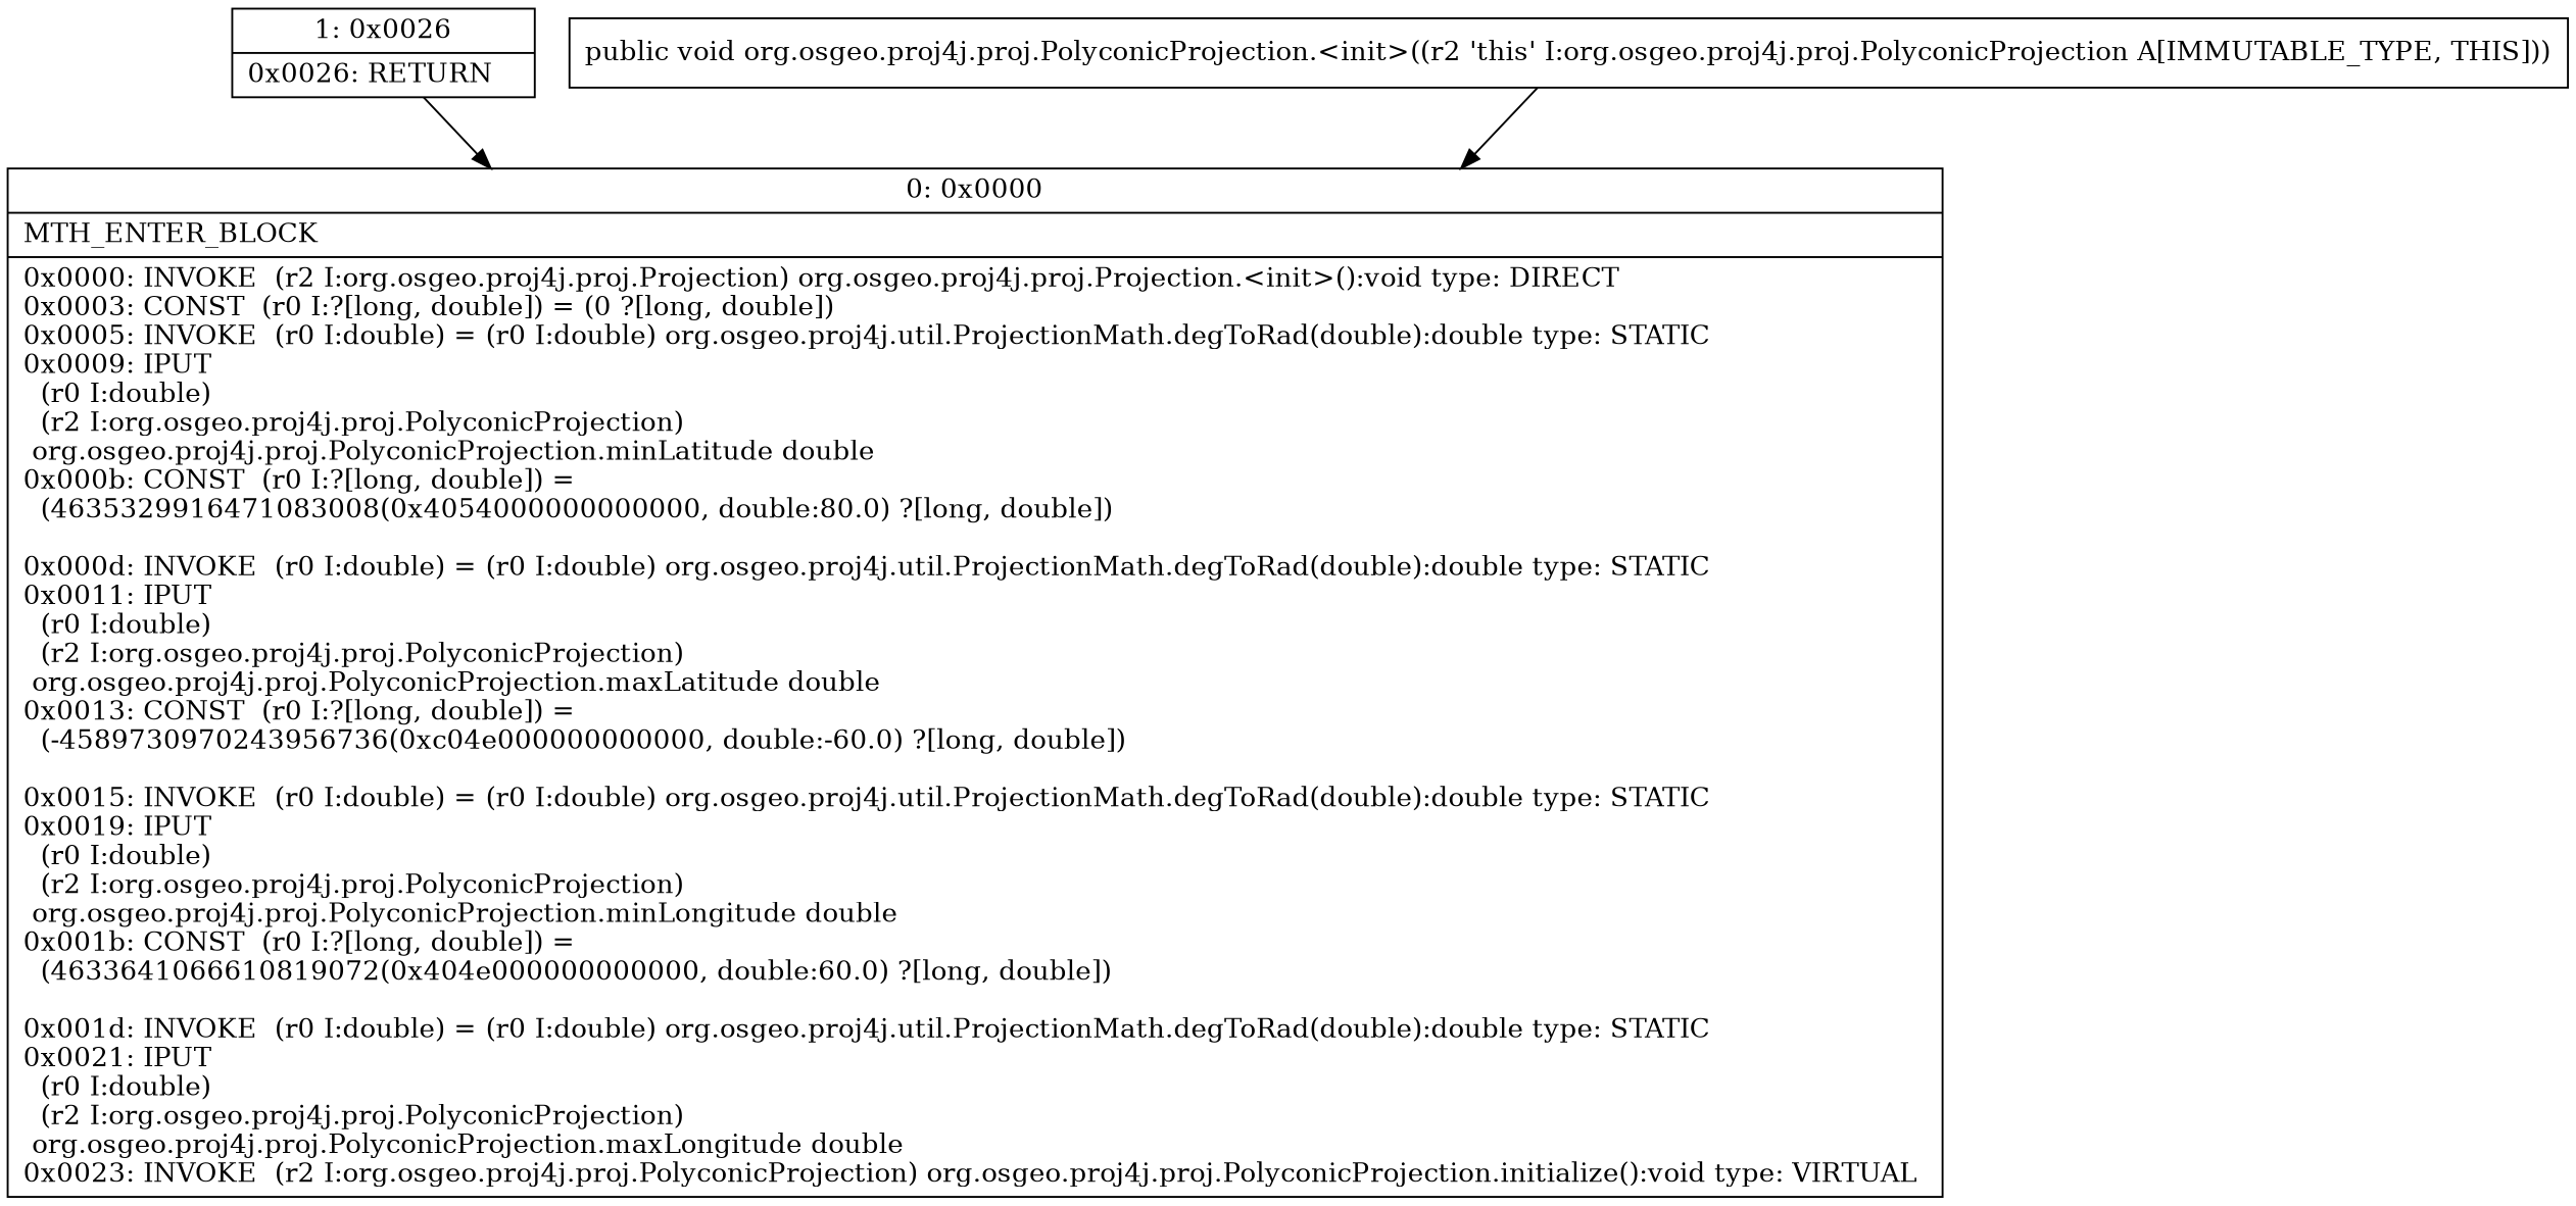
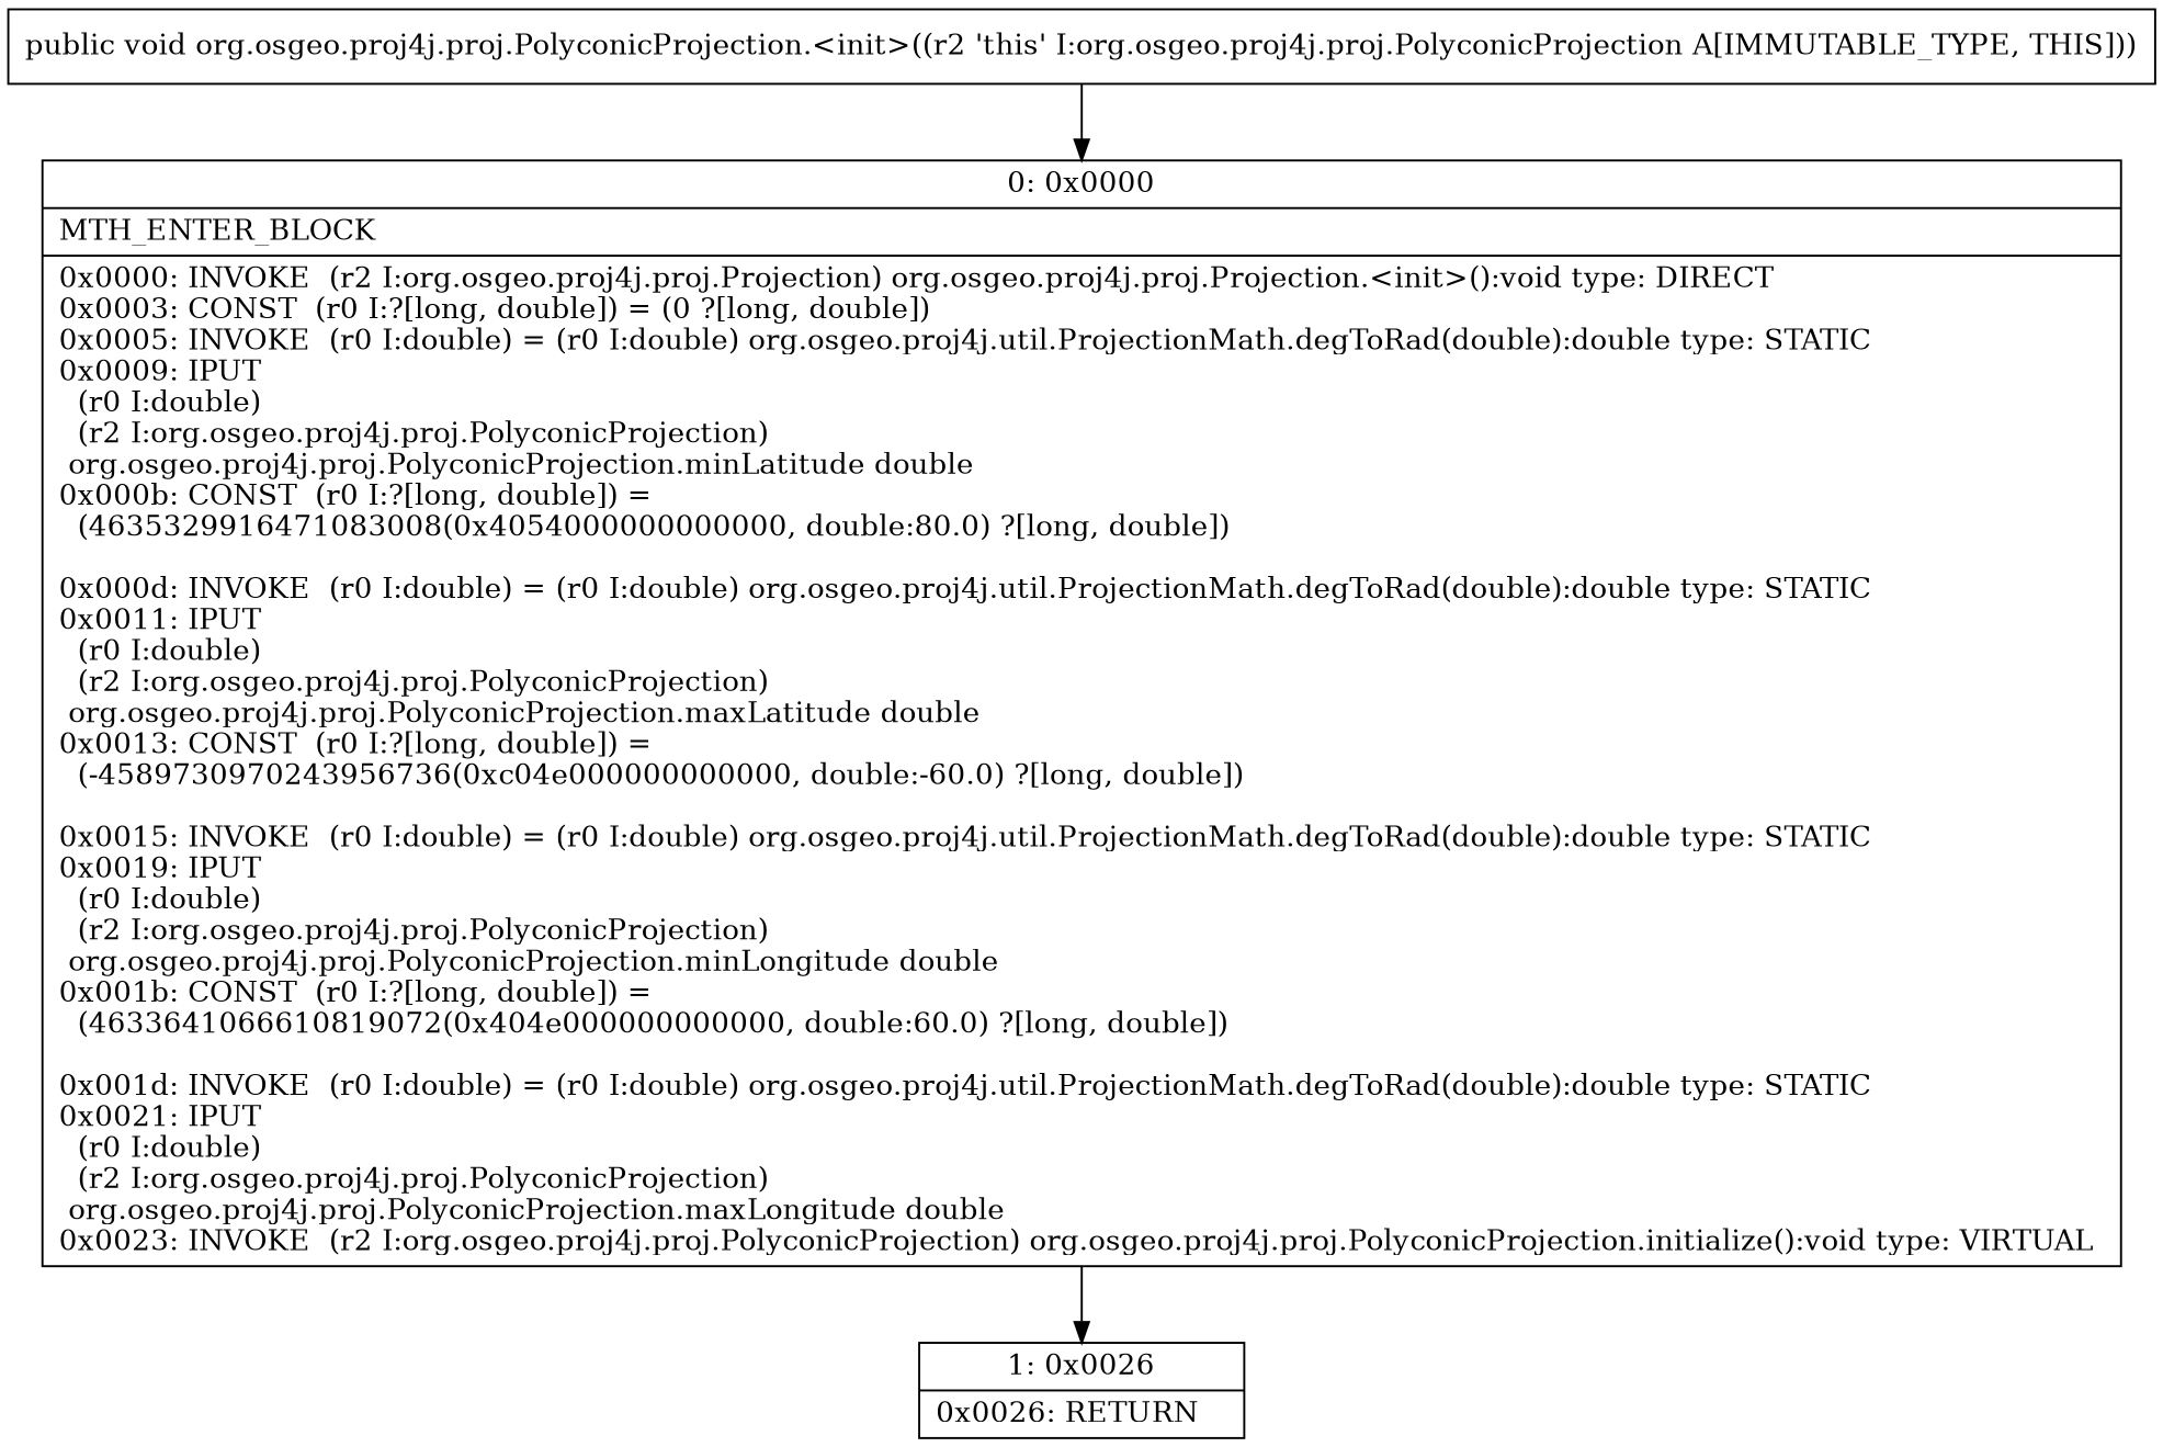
  digraph {
    node [shape=record]
    n1 [label="{0\:\ 0x0000|MTH_ENTER_BLOCK\l|0x0000: INVOKE  (r2 I:org.osgeo.proj4j.proj.Projection) org.osgeo.proj4j.proj.Projection.\<init\>():void type: DIRECT \l0x0003: CONST  (r0 I:?[long, double]) = (0 ?[long, double]) \l0x0005: INVOKE  (r0 I:double) = (r0 I:double) org.osgeo.proj4j.util.ProjectionMath.degToRad(double):double type: STATIC \l0x0009: IPUT  \l  (r0 I:double)\l  (r2 I:org.osgeo.proj4j.proj.PolyconicProjection)\l org.osgeo.proj4j.proj.PolyconicProjection.minLatitude double \l0x000b: CONST  (r0 I:?[long, double]) = \l  (4635329916471083008(0x4054000000000000, double:80.0) ?[long, double])\l \l0x000d: INVOKE  (r0 I:double) = (r0 I:double) org.osgeo.proj4j.util.ProjectionMath.degToRad(double):double type: STATIC \l0x0011: IPUT  \l  (r0 I:double)\l  (r2 I:org.osgeo.proj4j.proj.PolyconicProjection)\l org.osgeo.proj4j.proj.PolyconicProjection.maxLatitude double \l0x0013: CONST  (r0 I:?[long, double]) = \l  (\-4589730970243956736(0xc04e000000000000, double:\-60.0) ?[long, double])\l \l0x0015: INVOKE  (r0 I:double) = (r0 I:double) org.osgeo.proj4j.util.ProjectionMath.degToRad(double):double type: STATIC \l0x0019: IPUT  \l  (r0 I:double)\l  (r2 I:org.osgeo.proj4j.proj.PolyconicProjection)\l org.osgeo.proj4j.proj.PolyconicProjection.minLongitude double \l0x001b: CONST  (r0 I:?[long, double]) = \l  (4633641066610819072(0x404e000000000000, double:60.0) ?[long, double])\l \l0x001d: INVOKE  (r0 I:double) = (r0 I:double) org.osgeo.proj4j.util.ProjectionMath.degToRad(double):double type: STATIC \l0x0021: IPUT  \l  (r0 I:double)\l  (r2 I:org.osgeo.proj4j.proj.PolyconicProjection)\l org.osgeo.proj4j.proj.PolyconicProjection.maxLongitude double \l0x0023: INVOKE  (r2 I:org.osgeo.proj4j.proj.PolyconicProjection) org.osgeo.proj4j.proj.PolyconicProjection.initialize():void type: VIRTUAL \l}"]
    n2 [label="{1\:\ 0x0026|0x0026: RETURN   \l}"]
    n3 [label="{public void org.osgeo.proj4j.proj.PolyconicProjection.\<init\>((r2 'this' I:org.osgeo.proj4j.proj.PolyconicProjection A[IMMUTABLE_TYPE, THIS])) }"]
-   n2 -> n1
+   n1 -> n2
    n3 -> n1
  }
